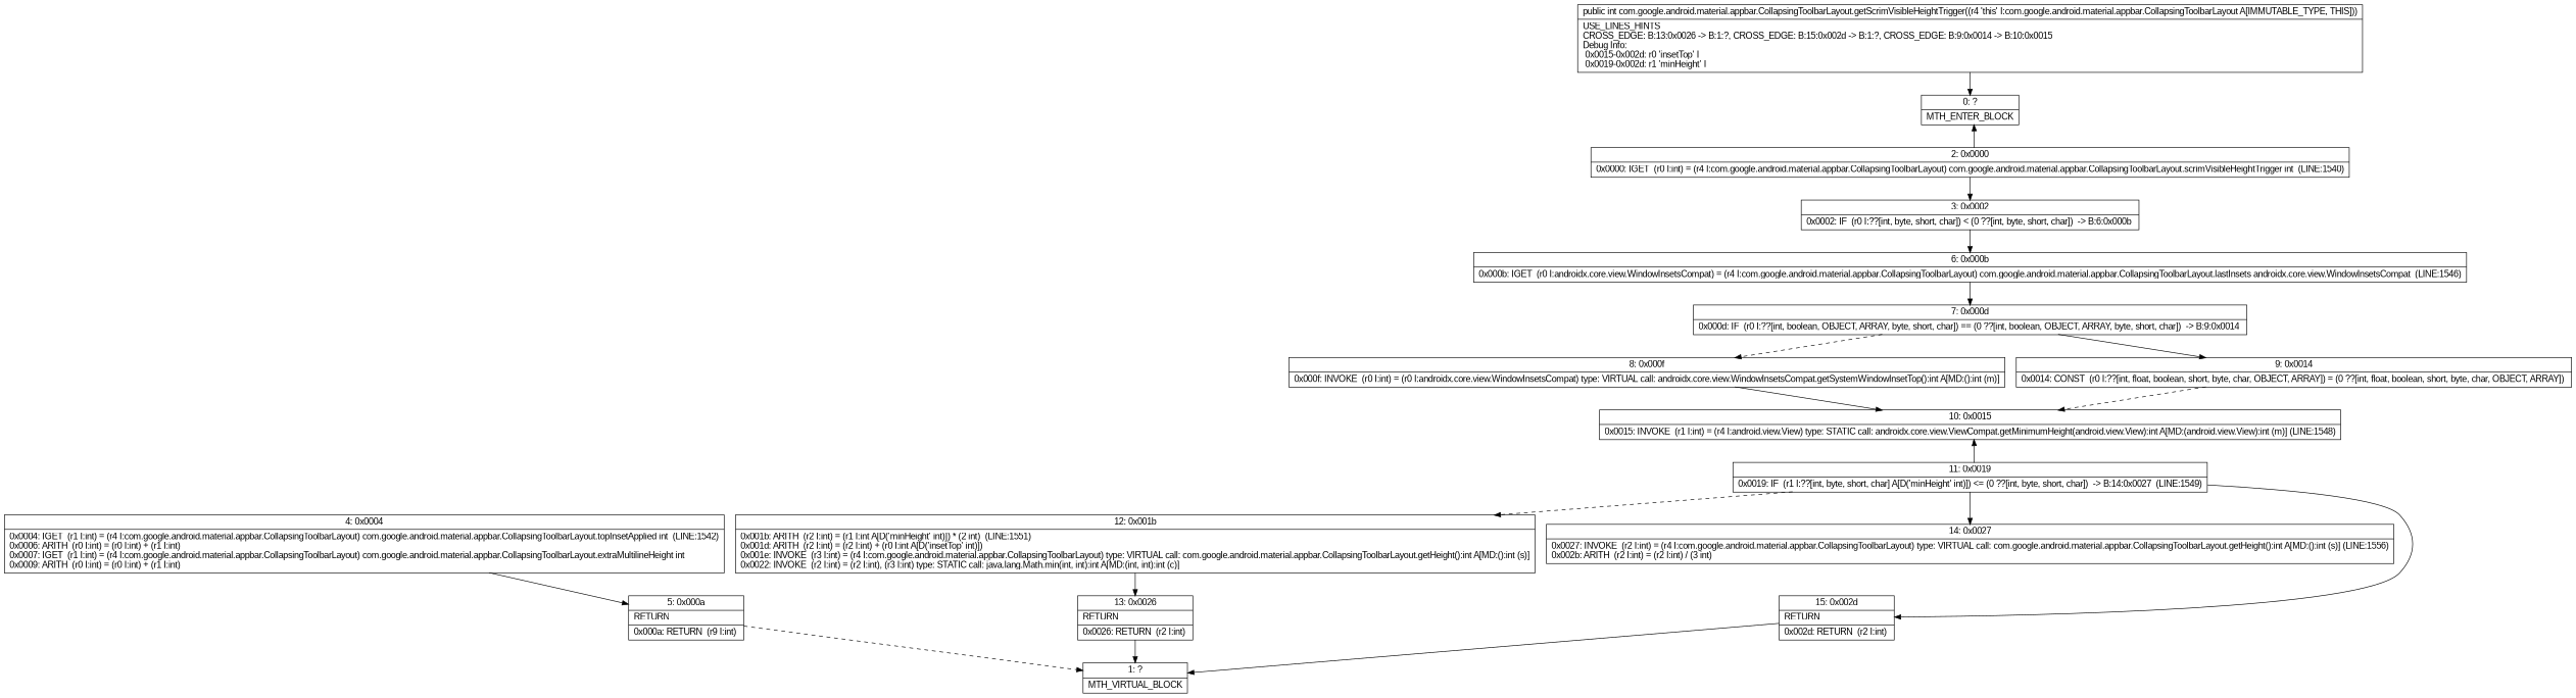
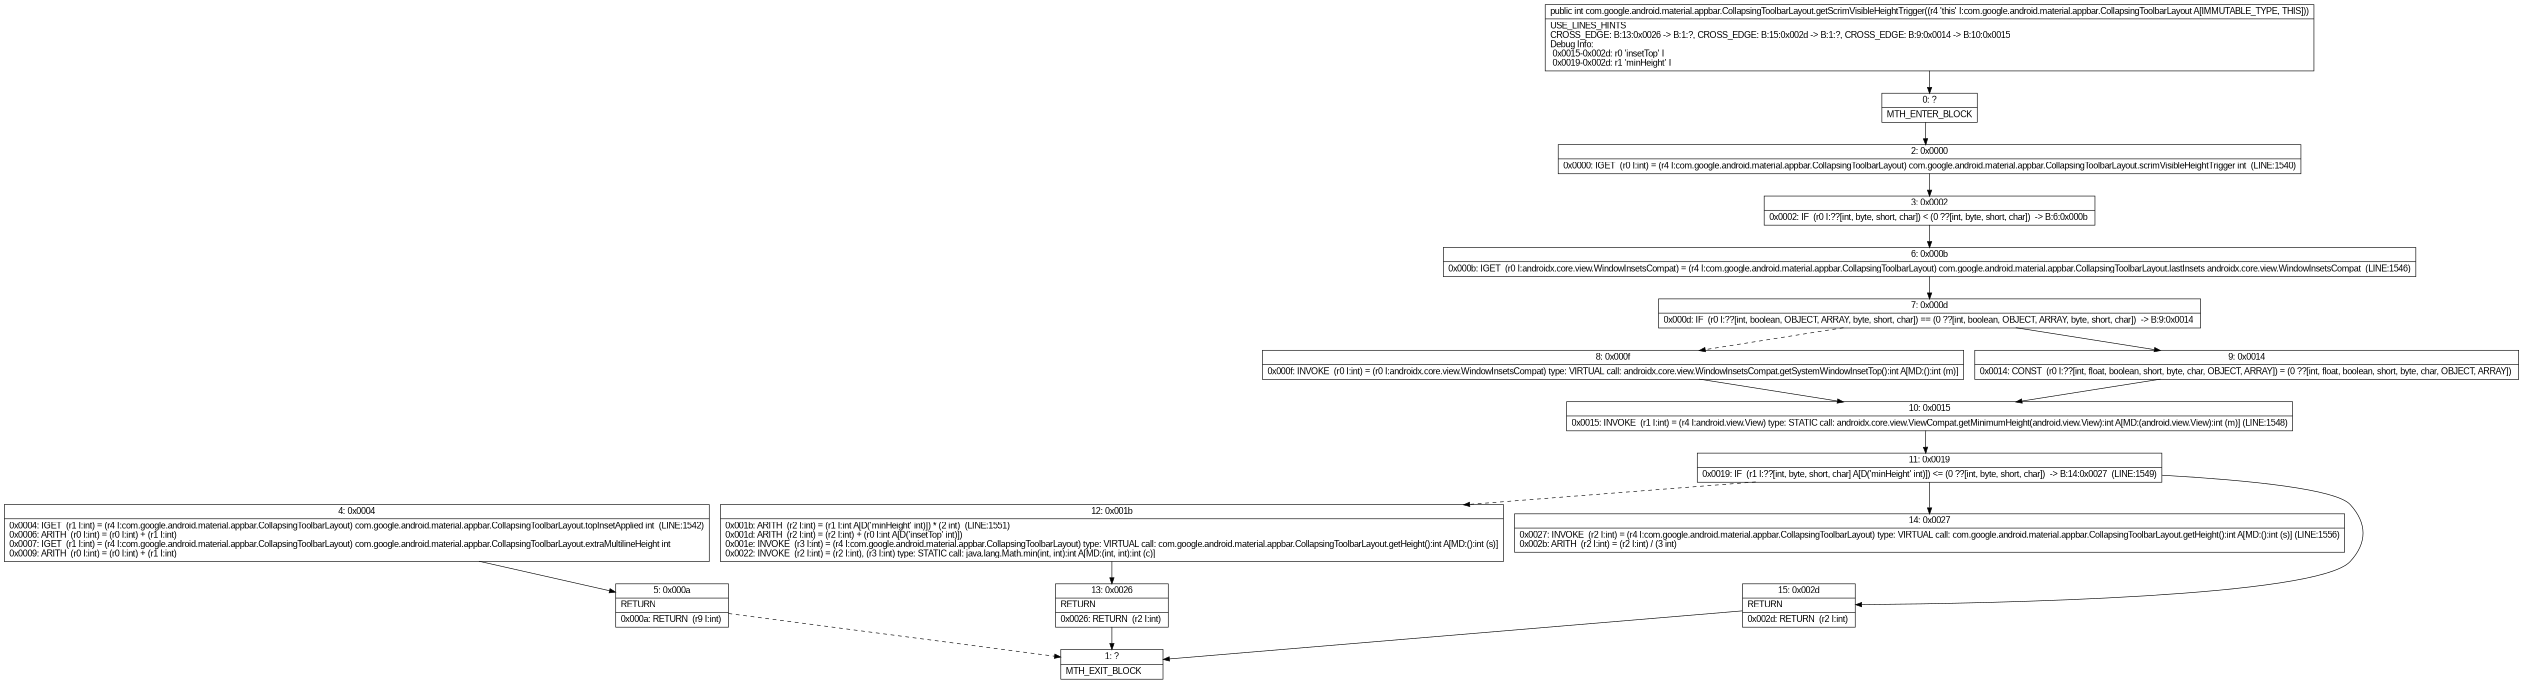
  digraph {
    fontname="Liberation Sans"
    node [fontname="Liberation Sans" shape=record]
    edge [fontname="Liberation Sans"]
    n1 [label="{0\:\ ?|MTH_ENTER_BLOCK\l}"]
    n2 [label="{2\:\ 0x0000|0x0000: IGET  (r0 I:int) = (r4 I:com.google.android.material.appbar.CollapsingToolbarLayout) com.google.android.material.appbar.CollapsingToolbarLayout.scrimVisibleHeightTrigger int  (LINE:1540)\l}"]
    n3 [label="{3\:\ 0x0002|0x0002: IF  (r0 I:??[int, byte, short, char]) \< (0 ??[int, byte, short, char])  \-\> B:6:0x000b \l}"]
    n4 [label="{6\:\ 0x000b|0x000b: IGET  (r0 I:androidx.core.view.WindowInsetsCompat) = (r4 I:com.google.android.material.appbar.CollapsingToolbarLayout) com.google.android.material.appbar.CollapsingToolbarLayout.lastInsets androidx.core.view.WindowInsetsCompat  (LINE:1546)\l}"]
    n5 [label="{4\:\ 0x0004|0x0004: IGET  (r1 I:int) = (r4 I:com.google.android.material.appbar.CollapsingToolbarLayout) com.google.android.material.appbar.CollapsingToolbarLayout.topInsetApplied int  (LINE:1542)\l0x0006: ARITH  (r0 I:int) = (r0 I:int) + (r1 I:int) \l0x0007: IGET  (r1 I:int) = (r4 I:com.google.android.material.appbar.CollapsingToolbarLayout) com.google.android.material.appbar.CollapsingToolbarLayout.extraMultilineHeight int \l0x0009: ARITH  (r0 I:int) = (r0 I:int) + (r1 I:int) \l}"]
    n6 [label="{5\:\ 0x000a|RETURN\l|0x000a: RETURN  (r9 I:int) \l}"]
    n7 [label="{7\:\ 0x000d|0x000d: IF  (r0 I:??[int, boolean, OBJECT, ARRAY, byte, short, char]) == (0 ??[int, boolean, OBJECT, ARRAY, byte, short, char])  \-\> B:9:0x0014 \l}"]
-   n8 [label="{1\:\ ?|MTH_VIRTUAL_BLOCK\l}"]
+   n8 [label="{1\:\ ?|MTH_EXIT_BLOCK\l}"]
    n9 [label="{8\:\ 0x000f|0x000f: INVOKE  (r0 I:int) = (r0 I:androidx.core.view.WindowInsetsCompat) type: VIRTUAL call: androidx.core.view.WindowInsetsCompat.getSystemWindowInsetTop():int A[MD:():int (m)]\l}"]
    n10 [label="{9\:\ 0x0014|0x0014: CONST  (r0 I:??[int, float, boolean, short, byte, char, OBJECT, ARRAY]) = (0 ??[int, float, boolean, short, byte, char, OBJECT, ARRAY]) \l}"]
    n11 [label="{10\:\ 0x0015|0x0015: INVOKE  (r1 I:int) = (r4 I:android.view.View) type: STATIC call: androidx.core.view.ViewCompat.getMinimumHeight(android.view.View):int A[MD:(android.view.View):int (m)] (LINE:1548)\l}"]
    n12 [label="{11\:\ 0x0019|0x0019: IF  (r1 I:??[int, byte, short, char] A[D('minHeight' int)]) \<= (0 ??[int, byte, short, char])  \-\> B:14:0x0027  (LINE:1549)\l}"]
    n13 [label="{12\:\ 0x001b|0x001b: ARITH  (r2 I:int) = (r1 I:int A[D('minHeight' int)]) * (2 int)  (LINE:1551)\l0x001d: ARITH  (r2 I:int) = (r2 I:int) + (r0 I:int A[D('insetTop' int)]) \l0x001e: INVOKE  (r3 I:int) = (r4 I:com.google.android.material.appbar.CollapsingToolbarLayout) type: VIRTUAL call: com.google.android.material.appbar.CollapsingToolbarLayout.getHeight():int A[MD:():int (s)]\l0x0022: INVOKE  (r2 I:int) = (r2 I:int), (r3 I:int) type: STATIC call: java.lang.Math.min(int, int):int A[MD:(int, int):int (c)]\l}"]
    n14 [label="{14\:\ 0x0027|0x0027: INVOKE  (r2 I:int) = (r4 I:com.google.android.material.appbar.CollapsingToolbarLayout) type: VIRTUAL call: com.google.android.material.appbar.CollapsingToolbarLayout.getHeight():int A[MD:():int (s)] (LINE:1556)\l0x002b: ARITH  (r2 I:int) = (r2 I:int) \/ (3 int) \l}"]
    n15 [label="{15\:\ 0x002d|RETURN\l|0x002d: RETURN  (r2 I:int) \l}"]
    n16 [label="{13\:\ 0x0026|RETURN\l|0x0026: RETURN  (r2 I:int) \l}"]
    n17 [label="{public int com.google.android.material.appbar.CollapsingToolbarLayout.getScrimVisibleHeightTrigger((r4 'this' I:com.google.android.material.appbar.CollapsingToolbarLayout A[IMMUTABLE_TYPE, THIS]))  | USE_LINES_HINTS\lCROSS_EDGE: B:13:0x0026 \-\> B:1:?, CROSS_EDGE: B:15:0x002d \-\> B:1:?, CROSS_EDGE: B:9:0x0014 \-\> B:10:0x0015\lDebug Info:\l  0x0015\-0x002d: r0 'insetTop' I\l  0x0019\-0x002d: r1 'minHeight' I\l}"]
-   n2 -> n1
+   n1 -> n2
    n2 -> n3
    n3 -> n4
    n4 -> n7
    n5 -> n6
    n6 -> n8 [style=dashed]
    n7 -> n9 [style=dashed]
    n7 -> n10
    n9 -> n11
-   n10 -> n11 [style=dashed]
-   n12 -> n11
+   n10 -> n11
+   n11 -> n12
    n12 -> n13 [style=dashed]
    n12 -> n14
    n12 -> n15
    n13 -> n16
    n15 -> n8
    n16 -> n8
    n17 -> n1
  }
